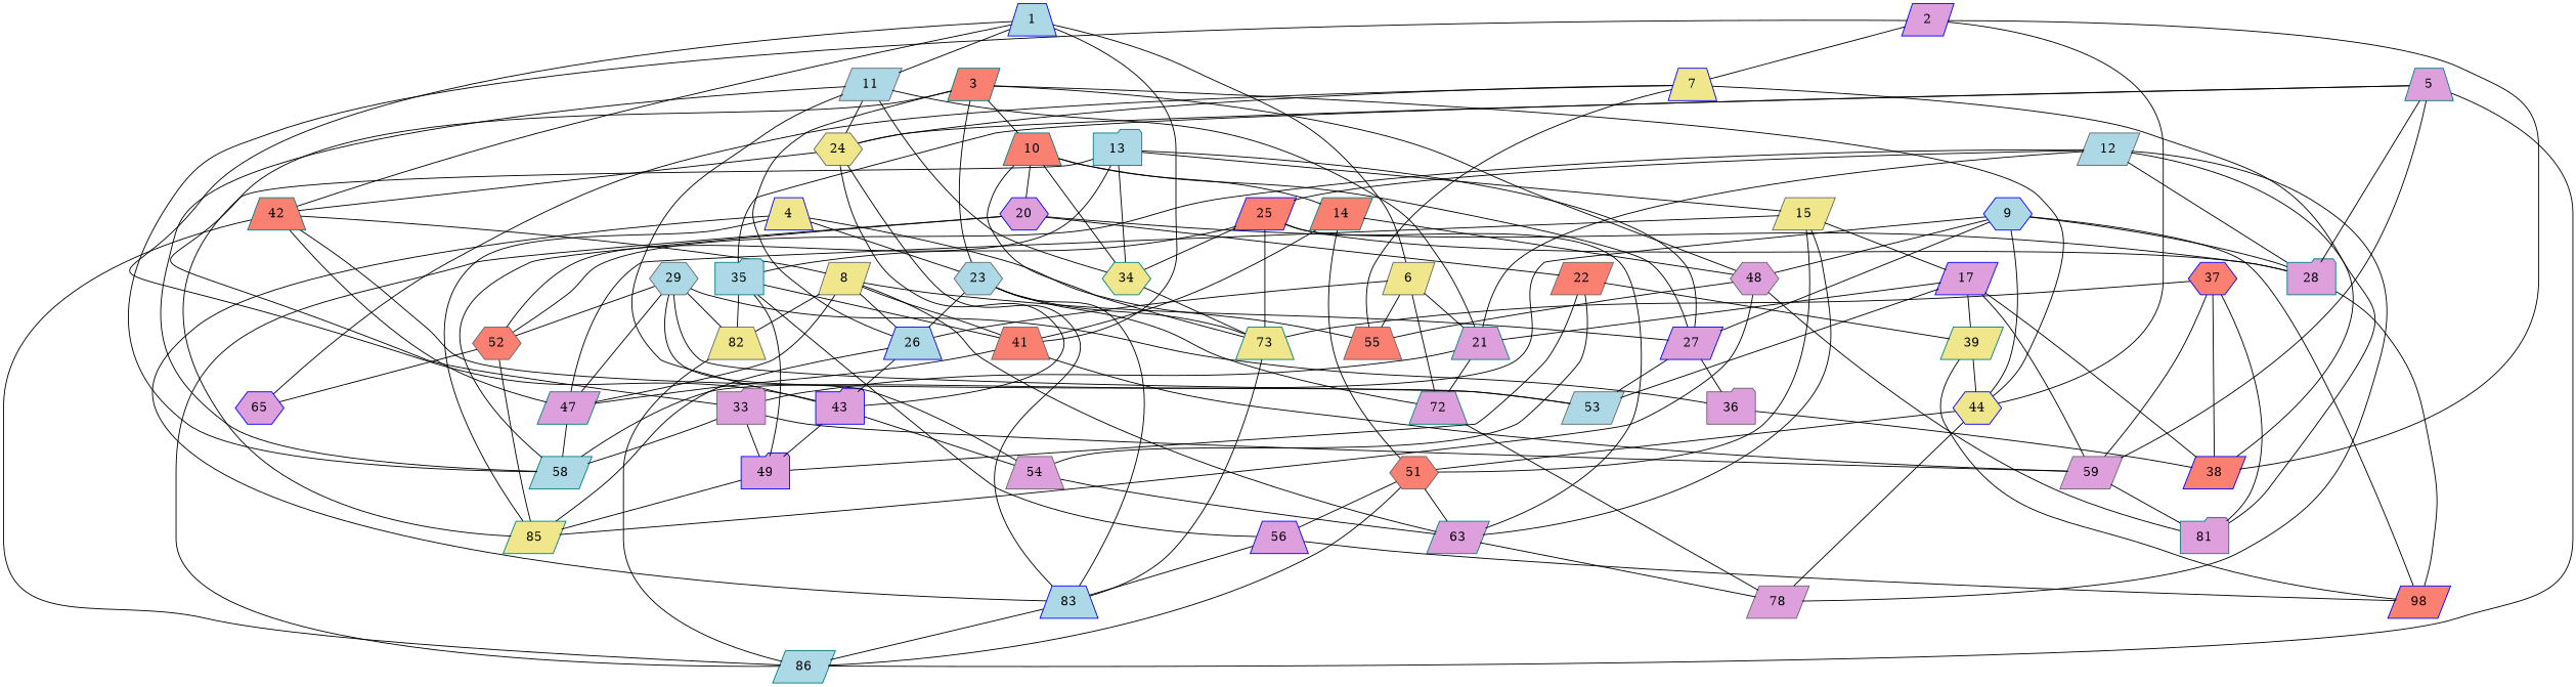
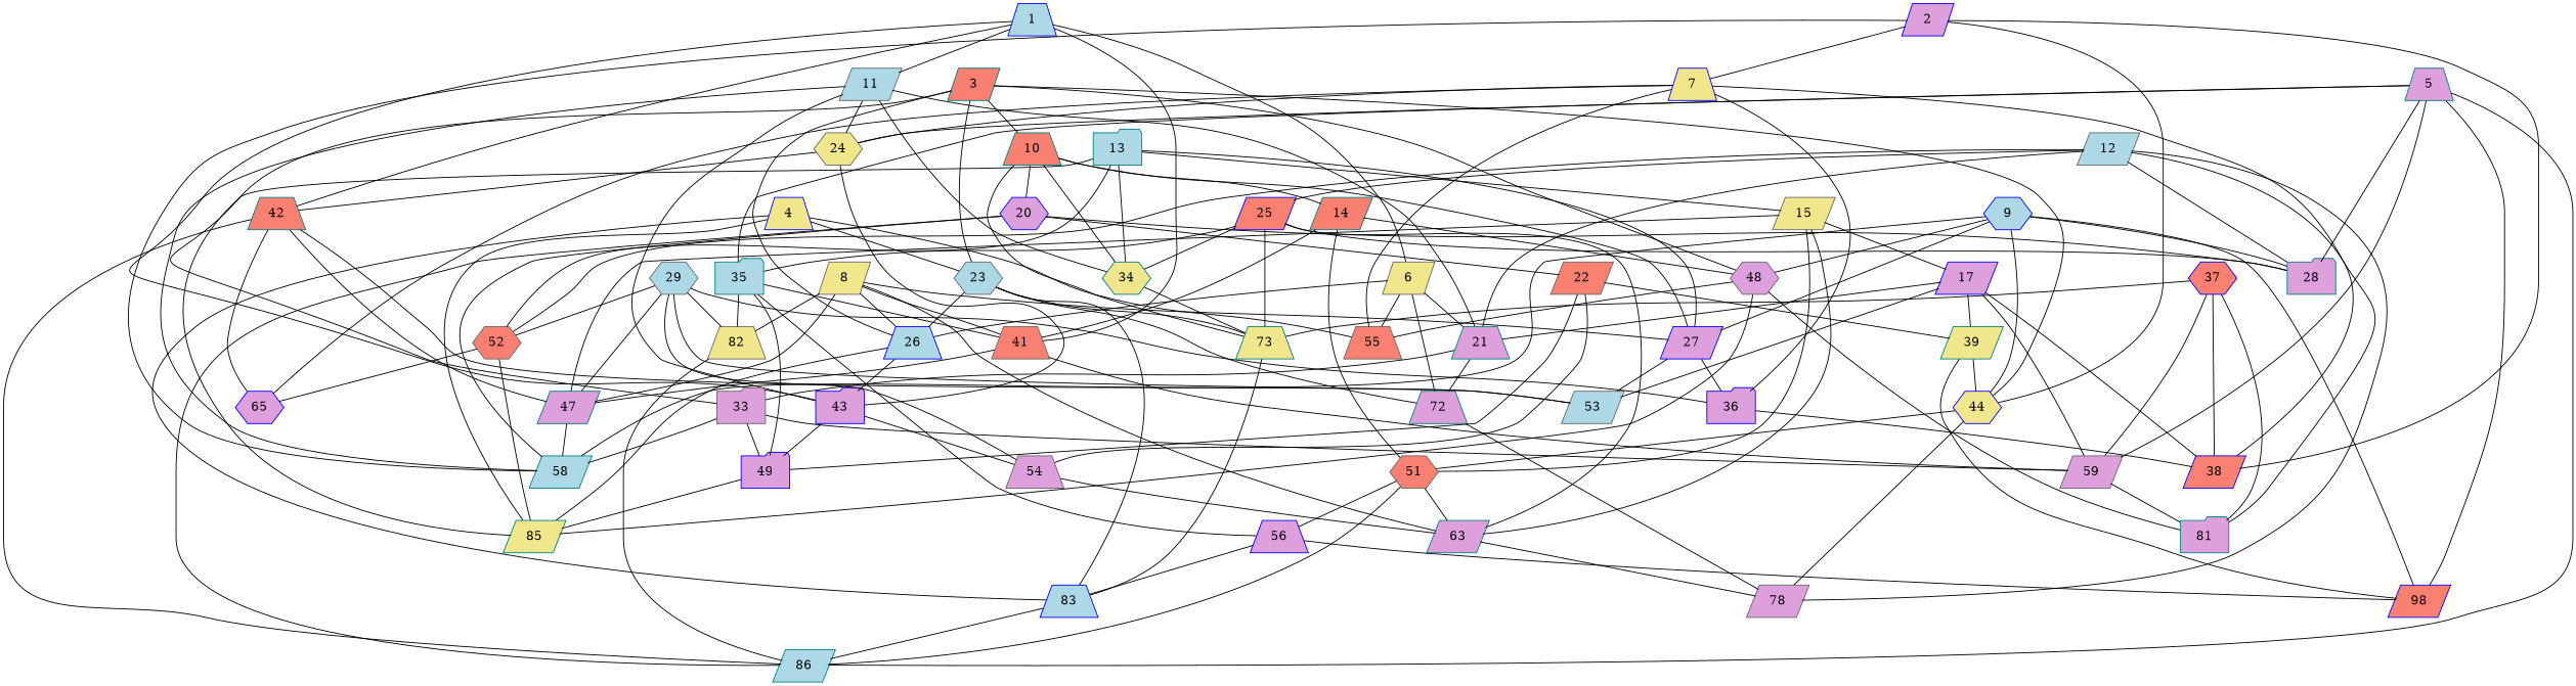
  graph {
    node [color=gray40 fillcolor=plum shape=parallelogram style=filled]
    1 [color=blue fillcolor=lightblue shape=trapezium super="+80"]
    6 [fillcolor=khaki super="+16"]
    11 [fillcolor=lightblue super="+79"]
    41 [fillcolor=salmon shape=trapezium super="+69"]
    42 [color=teal fillcolor=salmon shape=trapezium super="+66"]
    43 [color=blue shape=folder super="+60"]
    26 [color=blue fillcolor=lightblue shape=trapezium super="+67"]
    55 [fillcolor=salmon shape=trapezium]
    21 [color=teal shape=trapezium super="+30"]
    72 [color=teal shape=trapezium]
    58 [color=teal fillcolor=lightblue super="+90"]
    24 [fillcolor=khaki shape=hexagon super="+46"]
    34 [color=teal fillcolor=khaki shape=hexagon]
    59 [super="+92"]
    47 [color=teal super="+75"]
    86 [color=teal fillcolor=lightblue super="+88"]
    65 [color=blue shape=hexagon]
    53 [fillcolor=lightblue]
    49 [color=blue shape=folder super="+89"]
    54 [shape=trapezium]
    7 [color=blue fillcolor=khaki shape=trapezium super="+61"]
    38 [color=blue fillcolor=salmon super="+76"]
-   36 [shape=folder]
+   36 [color=blue shape=folder]
    2 [color=blue]
    44 [color=blue fillcolor=khaki shape=hexagon super="+70"]
    78
    51 [fillcolor=salmon shape=hexagon super="+94"]
    3 [color=teal fillcolor=salmon super="+50"]
    10 [color=teal fillcolor=salmon shape=trapezium super="+18"]
    23 [fillcolor=lightblue shape=hexagon super="+45"]
    33 [shape=folder super="+57"]
    48 [shape=hexagon super="+71"]
    27 [color=blue super="+74"]
    14 [color=teal fillcolor=salmon]
    20 [color=blue shape=hexagon super="+97"]
    73 [color=teal fillcolor=khaki shape=trapezium super="+99"]
    83 [color=blue fillcolor=lightblue shape=trapezium super="+95"]
    85 [color=teal fillcolor=khaki super="+96"]
    81 [color=teal shape=folder]
    4 [color=blue fillcolor=khaki shape=trapezium]
    5 [color=teal shape=trapezium super="+77"]
    28 [color=teal shape=folder super="+87"]
    35 [color=teal fillcolor=lightblue shape=folder super="+62"]
    98 [color=blue fillcolor=salmon]
    82 [fillcolor=khaki shape=trapezium]
    56 [color=blue shape=trapezium]
    8 [fillcolor=khaki super="+40"]
    63 [color=teal super="+84"]
    9 [color=blue fillcolor=lightblue shape=hexagon super="+93"]
    22 [fillcolor=salmon]
    12 [fillcolor=lightblue super="+19"]
    25 [color=blue fillcolor=salmon super="+68"]
    52 [fillcolor=salmon shape=hexagon super="+64"]
    13 [color=teal fillcolor=lightblue shape=folder super="+31"]
    15 [fillcolor=khaki super="+91"]
    17 [color=blue super="+100"]
    39 [color=teal fillcolor=khaki]
    29 [fillcolor=lightblue shape=hexagon super="+32"]
    37 [color=blue fillcolor=salmon shape=hexagon]
    1 -- 6 [weight=2]
    1 -- 11
    1 -- 41
    1 -- 42
    1 -- 43
    6 -- 26
    6 -- 55
    6 -- 21
    6 -- 72
    11 -- 43
    11 -- 21
    11 -- 58
    11 -- 24
    11 -- 34
    41 -- 59
    41 -- 47
    42 -- 47
    42 -- 86
-   42 -- 8
+   42 -- 65
    42 -- 53
    43 -- 49
    43 -- 54
    26 -- 43
    26 -- 85
    21 -- 72
    21 -- 33
    72 -- 78
    24 -- 42
    24 -- 43
-   24 -- 83
    34 -- 73
    59 -- 81
    47 -- 58
    49 -- 85
    54 -- 63
    7 -- 55
    7 -- 24
    7 -- 65
    7 -- 38
+   7 -- 36
    36 -- 38
    2 -- 58
    2 -- 7
    2 -- 38
    2 -- 44
    44 -- 78
    44 -- 51
    51 -- 86
    51 -- 56
    51 -- 63
    3 -- 26
    3 -- 44
    3 -- 10
    3 -- 23
    3 -- 33
    3 -- 48
    10 -- 34
    10 -- 27
    10 -- 14
    10 -- 20
    10 -- 73
    23 -- 26
    23 -- 72
    23 -- 73
    23 -- 83
    33 -- 58
    33 -- 59
    33 -- 49 [weight=2]
    48 -- 55
    48 -- 85
    48 -- 81
    27 -- 53
    27 -- 36
    14 -- 41
    14 -- 51
    14 -- 48
    20 -- 58
    20 -- 86
    20 -- 28 [weight=2]
    20 -- 22
    73 -- 83
    83 -- 86
    4 -- 55
    4 -- 23
    4 -- 83
    4 -- 85
    5 -- 24
    5 -- 59
    5 -- 86
    5 -- 28
    5 -- 35
-   28 -- 98
+   5 -- 98
    35 -- 41
    35 -- 49
    35 -- 82
    35 -- 56
    82 -- 86
    56 -- 83
    56 -- 98
    8 -- 41
    8 -- 26
    8 -- 47
    8 -- 27
    8 -- 82
    8 -- 63
    63 -- 78
    9 -- 58
    9 -- 44
    9 -- 48
    9 -- 27
    9 -- 28
    9 -- 98
    22 -- 49
    22 -- 54
    22 -- 39
    12 -- 21
    12 -- 78
    12 -- 81
    12 -- 28
    12 -- 25
    12 -- 52
    25 -- 34
    25 -- 73
    25 -- 28
    25 -- 35
    25 -- 63
    52 -- 65
    52 -- 85
    13 -- 34
    13 -- 27
    13 -- 85
    13 -- 52 [weight=2]
    13 -- 15
    15 -- 47
    15 -- 51
    15 -- 63
    15 -- 17
    17 -- 21
    17 -- 59
    17 -- 53
    17 -- 38
    17 -- 39
    39 -- 44
    39 -- 98
    29 -- 47
    29 -- 53
    29 -- 54
    29 -- 36
    29 -- 82
    29 -- 52
    37 -- 59
    37 -- 38
    37 -- 73
    37 -- 81
  }
